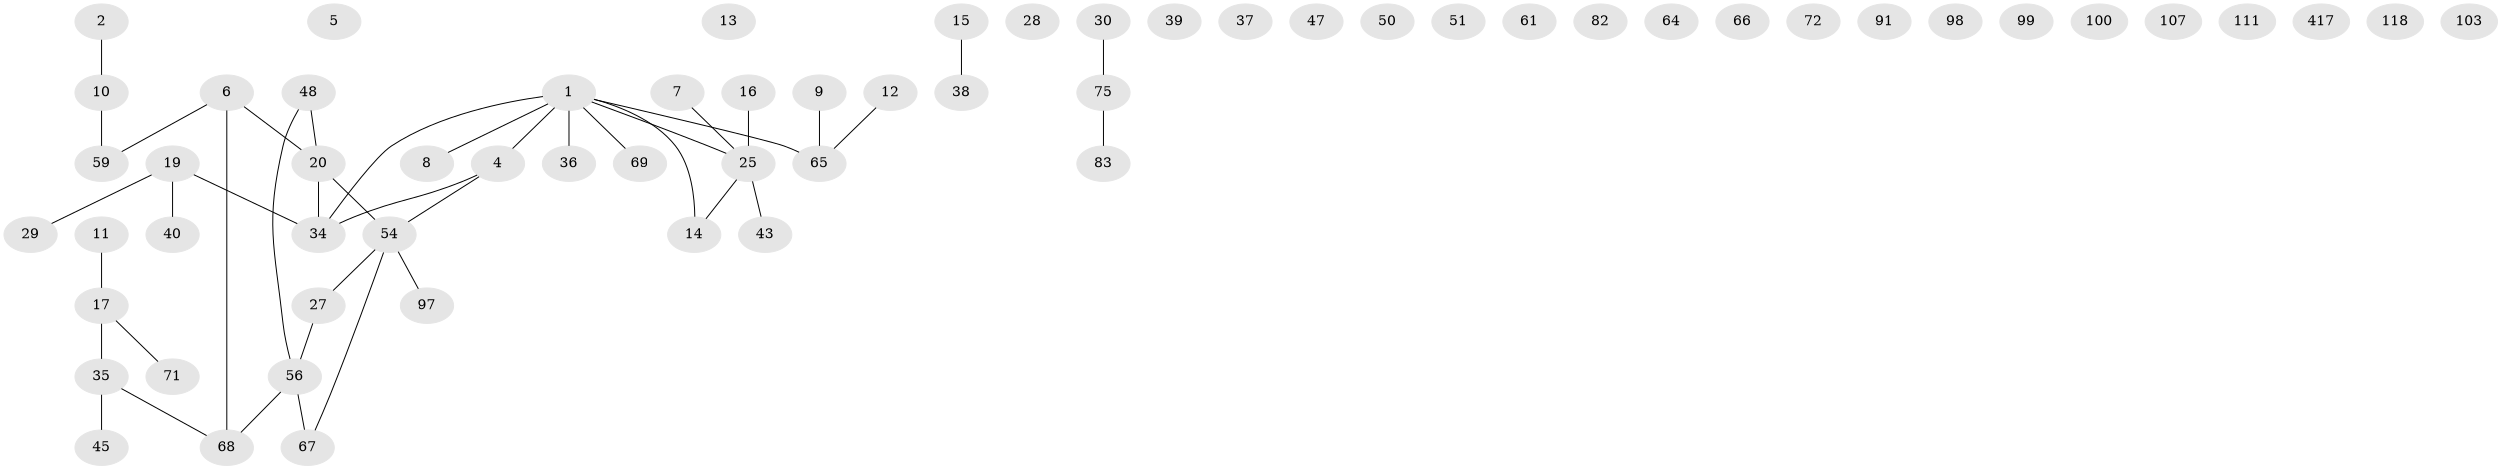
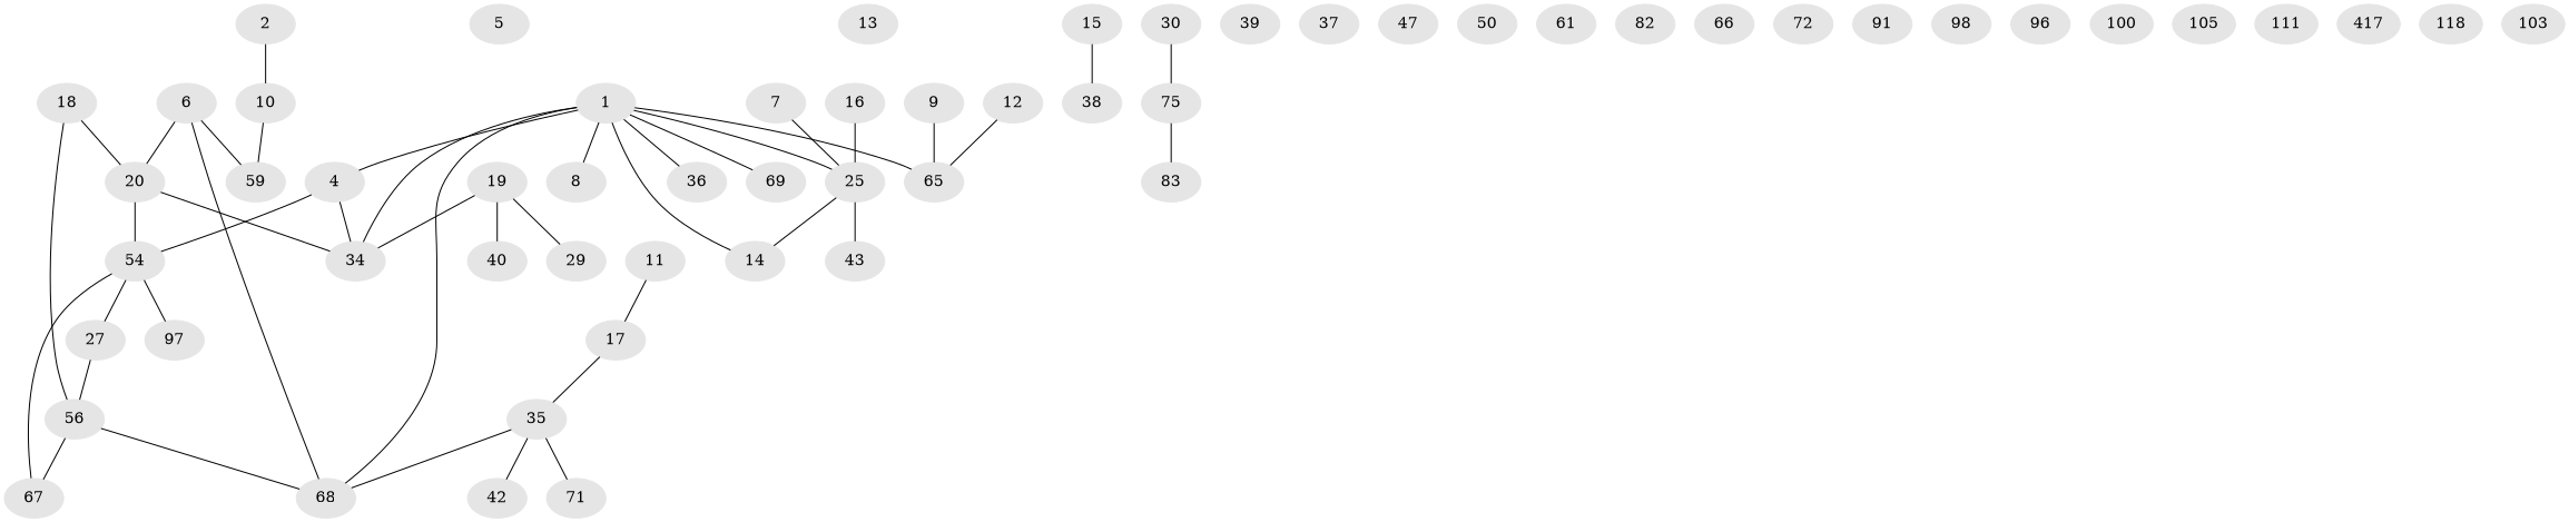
  graph {
    node [color=gray90 style=filled]
    1 [super="+31+46+121+3"]
    4 [super="+48+26"]
    8 [super="+57"]
    25 [super="+39"]
    34 [super="+74"]
    36 [super="+55"]
    65 [super="+86+76"]
    68 [super="+70"]
    69 [super="+85"]
    n10 [label=14]
    54 [super="+105"]
    n12 [label=43 super="+77"]
    56 [super="+80+88"]
    67
    2 [super="+22+96"]
    10
    59 [super="+82"]
    27 [super="+104+44"]
    97 [super="+101"]
    5
    6 [super="+52+53+73"]
    20 [super="+92+21"]
    7 [super="+35"]
    9
    11 [super="+14"]
    17 [super="+45"]
    n27 [label=35 super="+126"]
    12
    13
    15 [super="+23"]
    38 [super="+87+43"]
    16
-   42 [super="+119" label=45]
+   42 [super="+119"]
    71
-   18 [super="+24" label=48]
+   18 [super="+24"]
    19
    29
    40
-   28
    75 [super="+115"]
    83 [super="+102"]
    30
    n43 [label=39 super="+112"]
    37
    47
    50
-   51
    61 [super="+72"]
    n49 [label=82]
-   64
    66
    n52 [label=72]
    91
    98 [super="+125"]
-   99
+   99 [label=96]
    100
-   107
+   107 [label=105]
    111
    n59 [label=417]
    118
    n61 [label=103]
    1 -- 4 [weight=2]
    1 -- 8
    1 -- 25
    1 -- 34
    1 -- 36
    1 -- 65
+   1 -- 68
    1 -- 69
    1 -- n10
    4 -- 34
    4 -- 54
    25 -- n10
    25 -- n12
    54 -- 67
    54 -- 27
    54 -- 97
    56 -- 68
    56 -- 67
    2 -- 10
    10 -- 59
    27 -- 56
    6 -- 68
    6 -- 59
    6 -- 20
    20 -- 34
    20 -- 54
    7 -- 25
    9 -- 65
    11 -- 17
    17 -- n27
    n27 -- 68
    n27 -- 42
-   17 -- 71
+   n27 -- 71
    12 -- 65
    15 -- 38
    16 -- 25
    18 -- 56
    18 -- 20
    19 -- 34
    19 -- 29
    19 -- 40
    75 -- 83
    30 -- 75
  }
